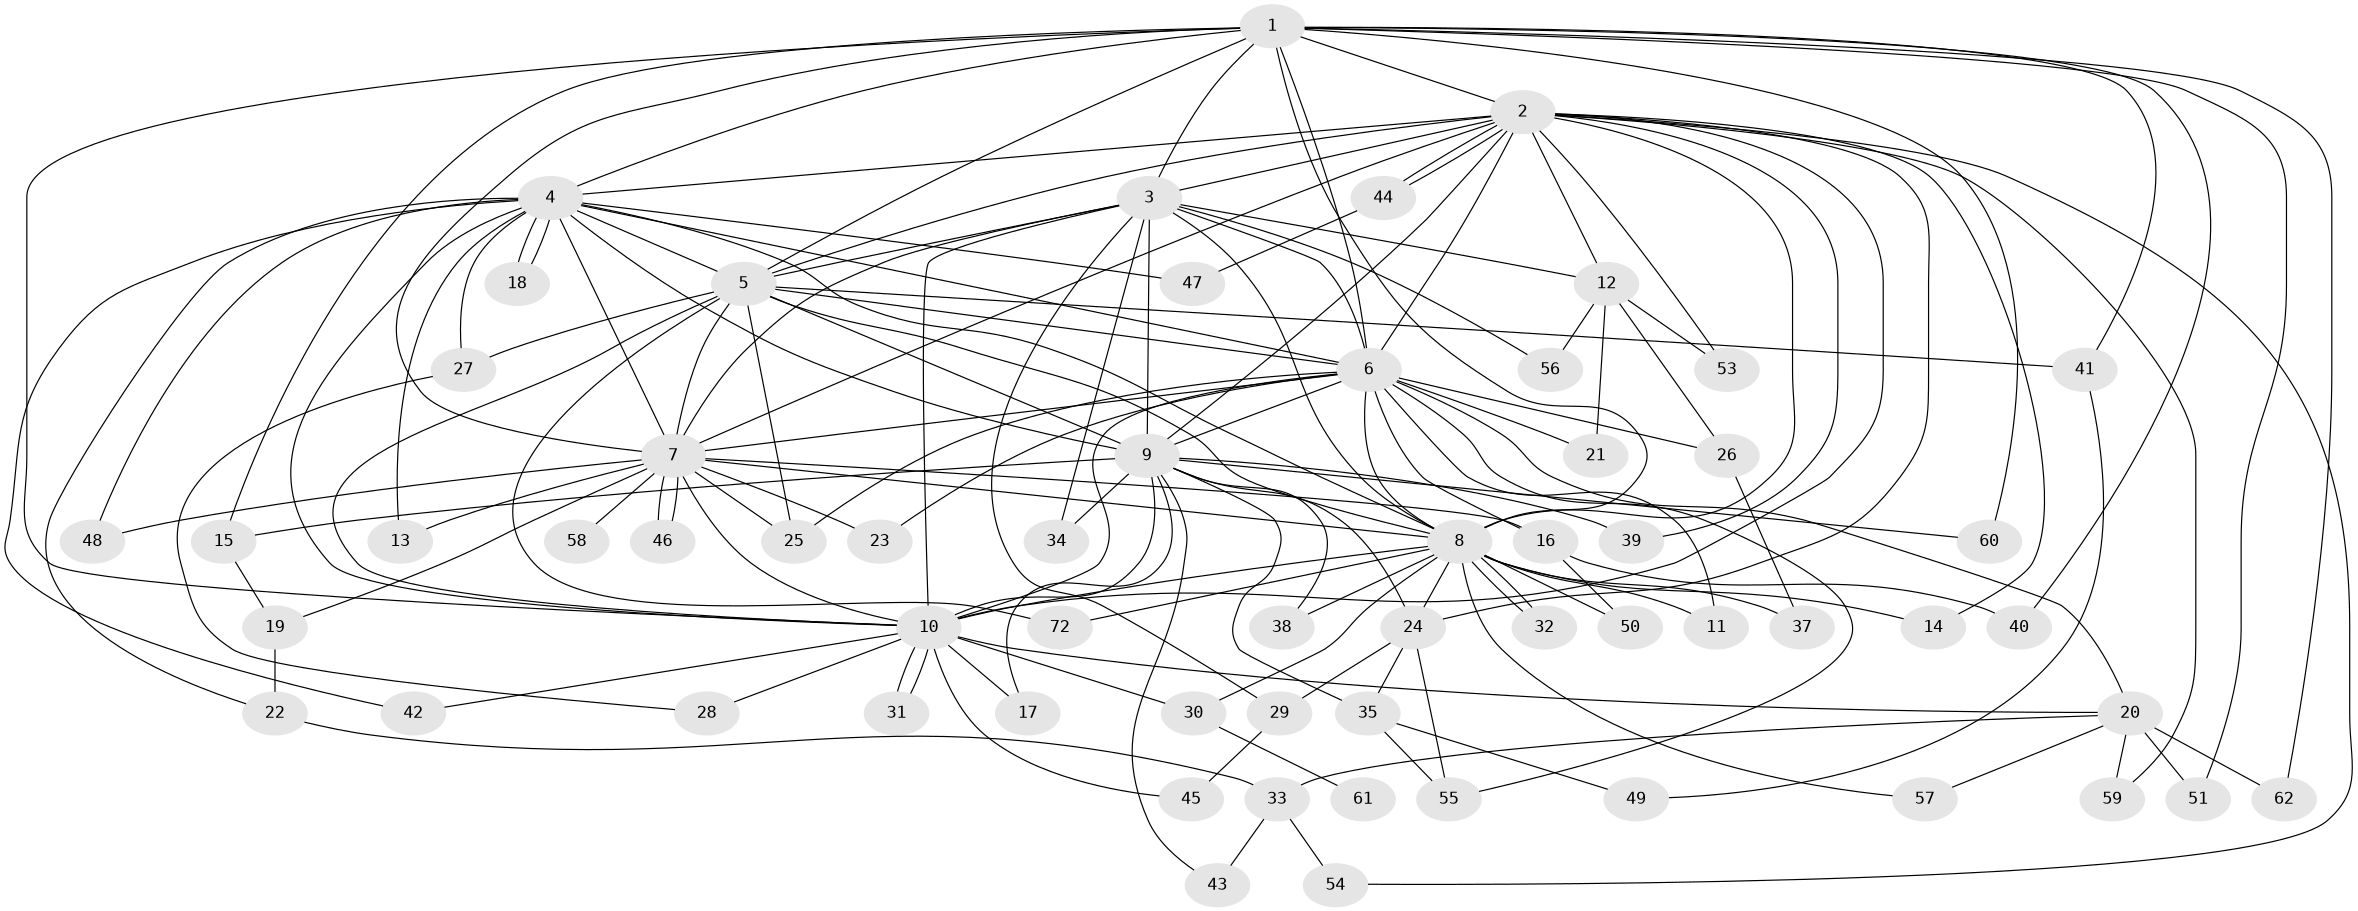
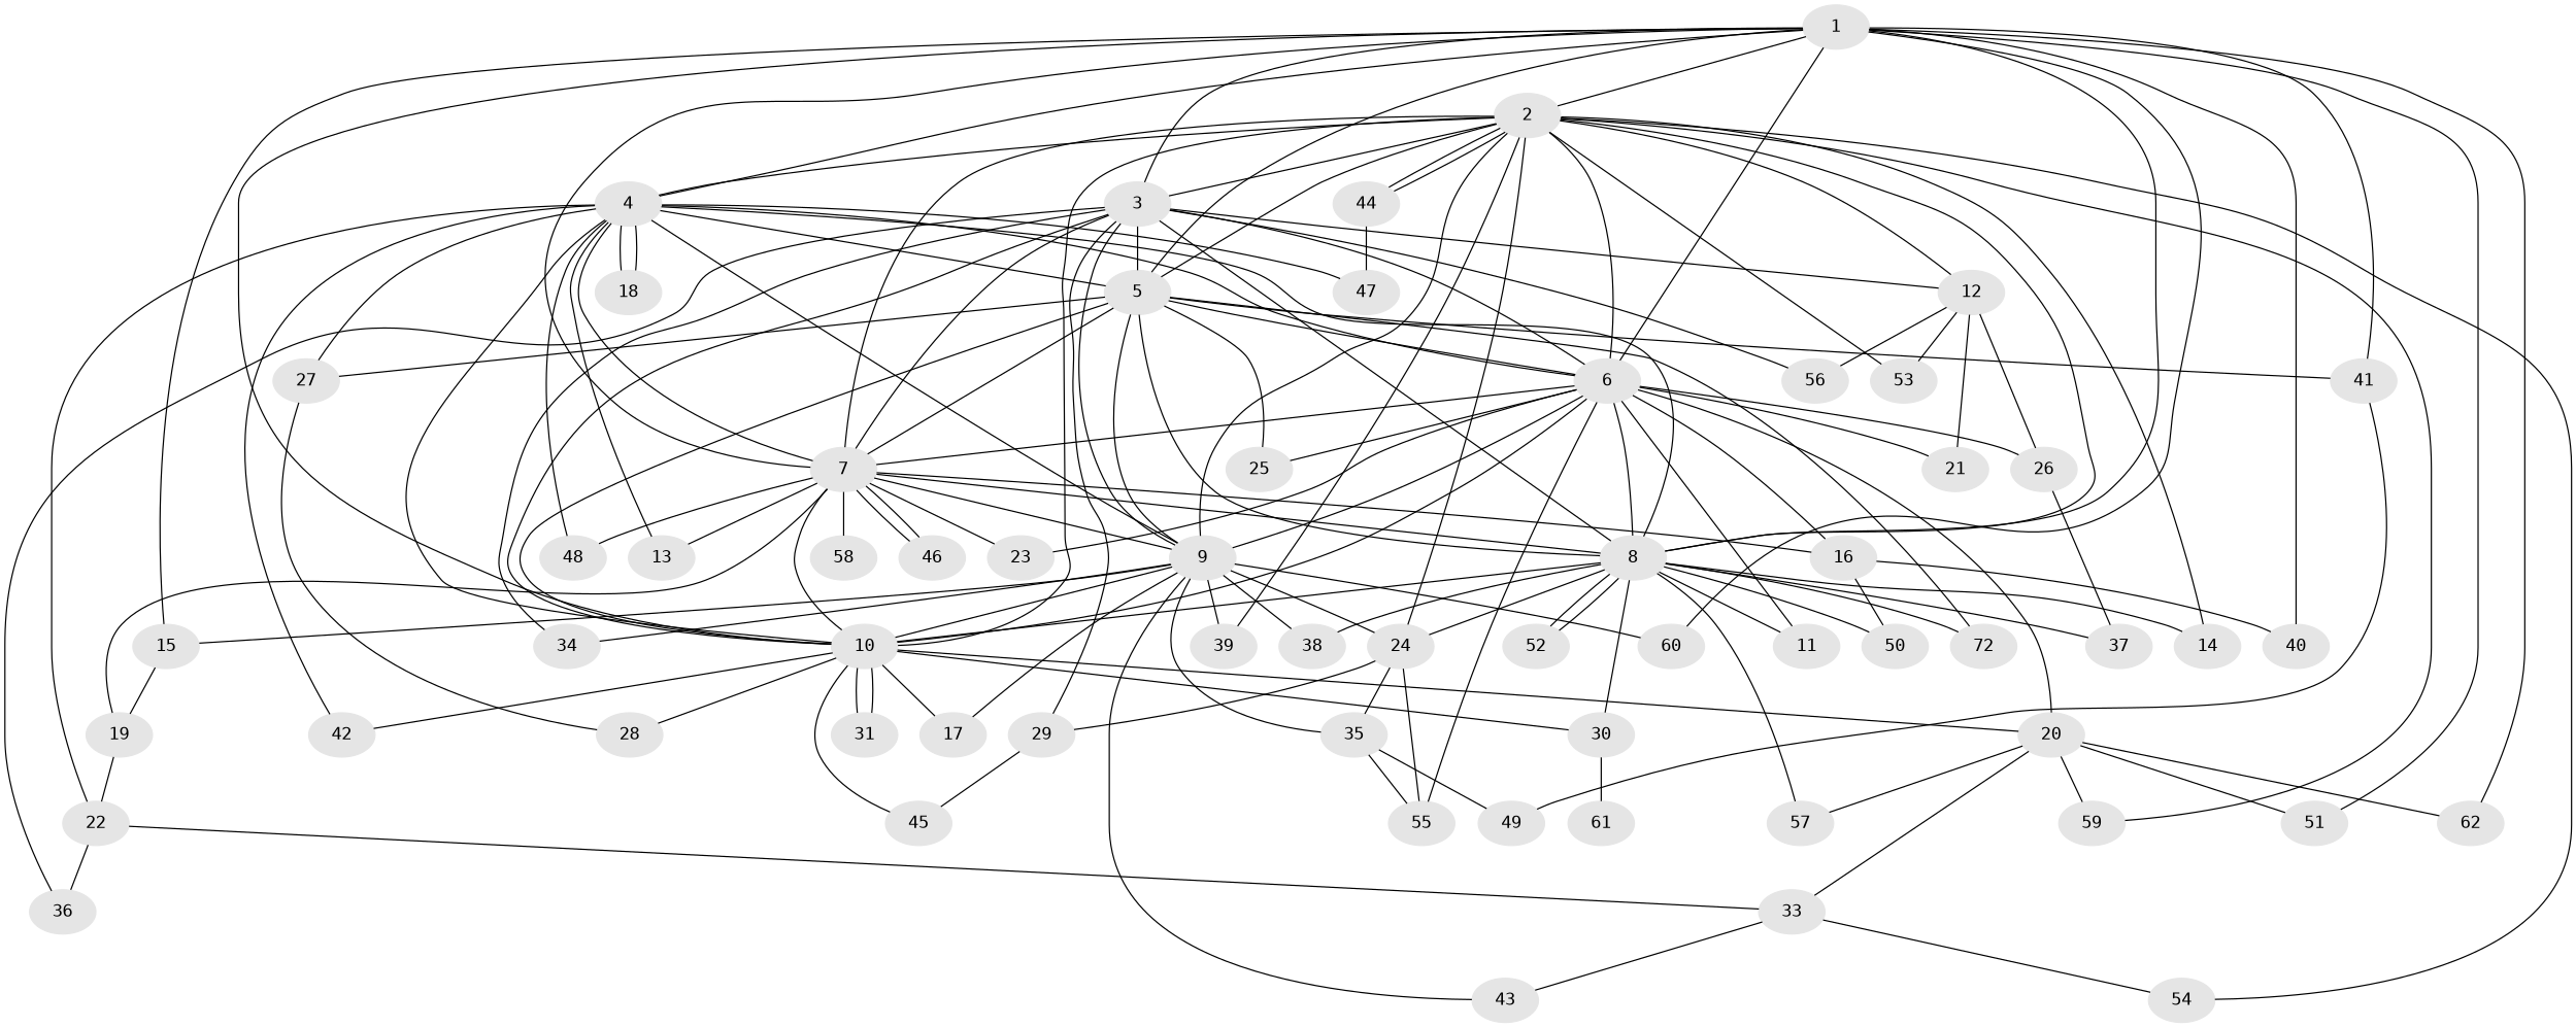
  graph {
    fontname="DejaVu Sans Mono"
    node [color=gray90 fontname="DejaVu Sans Mono" style=filled]
    edge [fontname="DejaVu Sans Mono"]
    1
    2
    3
    4
    5
    6
    7
    8
    10
    15
    40
    41
    51
    60
    62
    9
    12
    14
    24
    39
    44
    53
    54
    59
    29
    34
+   36
    56
    13
    18
    22
    27
    42
    47
    48
    25
    n37 [label=72]
    11
    16
    20
    21
    23
    26
    55
    58
    19
    46
    30
    37
    38
    50
-   52 [label=32]
+   52
    57
    17
    35
    43
    28
    31
    45
    49
    33
    61
    1 -- 2
    1 -- 3
    1 -- 4
    1 -- 5
    1 -- 6
    1 -- 7
    1 -- 8
    1 -- 10
    1 -- 15
    1 -- 40
    1 -- 41
    1 -- 51
    1 -- 60
    1 -- 62
    2 -- 3
    2 -- 4
    2 -- 5
    2 -- 6
    2 -- 7
    2 -- 8
    2 -- 10
    2 -- 9
    2 -- 12
    2 -- 14
    2 -- 24
    2 -- 39
    2 -- 44
    2 -- 44
    2 -- 53
    2 -- 54
    2 -- 59
    3 -- 5
    3 -- 6
    3 -- 7
    3 -- 8
    3 -- 10
    3 -- 9
    3 -- 12
    3 -- 29
    3 -- 34
+   3 -- 36
    3 -- 56
    4 -- 5
    4 -- 6
    4 -- 7
    4 -- 8
    4 -- 10
    4 -- 9
    4 -- 13
    4 -- 18
    4 -- 18
    4 -- 22
    4 -- 27
    4 -- 42
    4 -- 47
    4 -- 48
    5 -- 6
    5 -- 7
    5 -- 8
    5 -- 10
    5 -- 41
    5 -- 9
    5 -- 27
    5 -- 25
    5 -- n37
    6 -- 7
    6 -- 8
    6 -- 10
    6 -- 9
    6 -- 25
    6 -- 11
    6 -- 16
    6 -- 20
    6 -- 21
    6 -- 23
    6 -- 26
    6 -- 55
    7 -- 8
    7 -- 10
-   7 -- 25
+   7 -- 9
    7 -- 13
    7 -- 48
    7 -- 16
    7 -- 23
    7 -- 58
    7 -- 19
    7 -- 46
    7 -- 46
    8 -- 10
    8 -- 14
    8 -- 24
    8 -- n37
    8 -- 11
    8 -- 30
    8 -- 37
    8 -- 38
    8 -- 50
    8 -- 52
    8 -- 52
    8 -- 57
    10 -- 42
    10 -- 20
    10 -- 30
    10 -- 17
    10 -- 28
    10 -- 31
    10 -- 31
    10 -- 45
    15 -- 19
    41 -- 49
    9 -- 10
    9 -- 15
    9 -- 60
    9 -- 24
    9 -- 39
    9 -- 34
    9 -- 38
    9 -- 17
    9 -- 35
    9 -- 43
    12 -- 53
    12 -- 56
    12 -- 21
    12 -- 26
    24 -- 29
    24 -- 55
    24 -- 35
    44 -- 47
    29 -- 45
+   22 -- 36
    22 -- 33
    27 -- 28
    16 -- 40
    16 -- 50
    20 -- 51
    20 -- 62
    20 -- 59
    20 -- 57
    20 -- 33
    26 -- 37
    19 -- 22
    30 -- 61
    35 -- 55
    35 -- 49
    33 -- 54
    33 -- 43
  }
